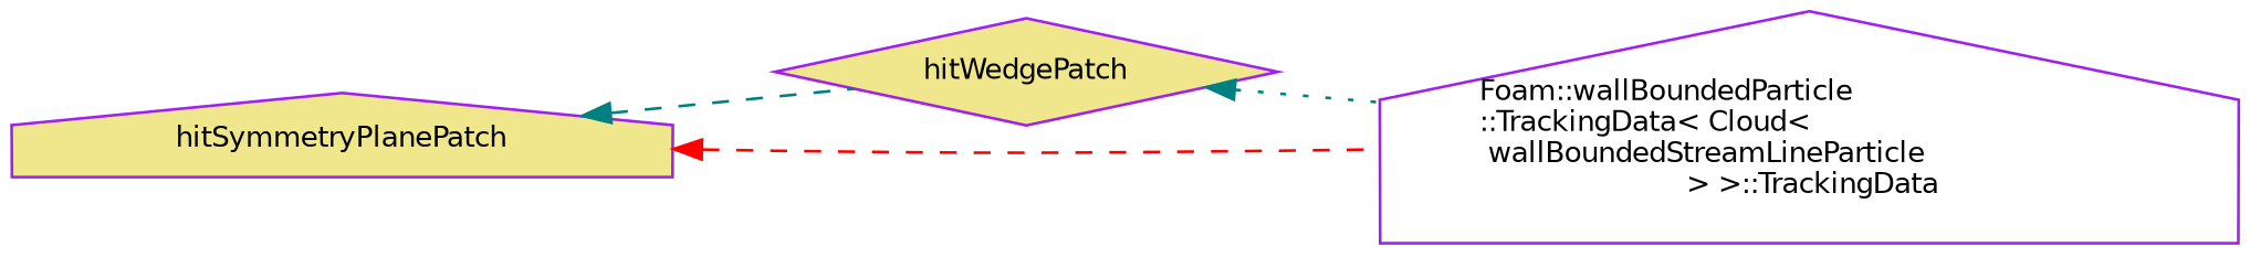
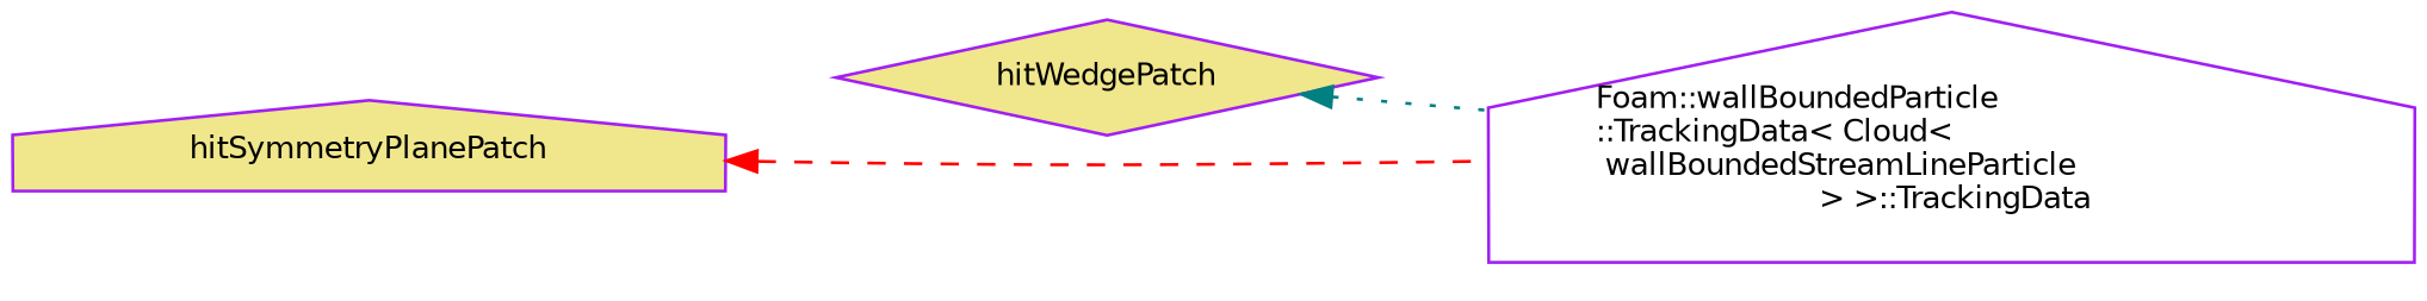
  digraph {
    rankdir=LR
    node [color=purple fillcolor=khaki fontname=Helvetica fontsize=10 shape=house style=filled]
    edge [color=teal dir=back fontname=Helvetica fontsize=10 labelfontname=Helvetica labelfontsize=10 style=dashed]
    n1 [fontcolor=black height=0.2 label=hitSymmetryPlanePatch width=0.4]
    n2 [height=0.2 label=hitWedgePatch shape=diamond width=0.4]
    n3 [height=0.2 label="Foam::wallBoundedParticle\l::TrackingData\< Cloud\<\l wallBoundedStreamLineParticle\l \> \>::TrackingData" width=0.4 fillcolor=white]
-   n1 -> n2
    n1 -> n3 [color=red]
    n2 -> n3 [style=dotted]
  }
